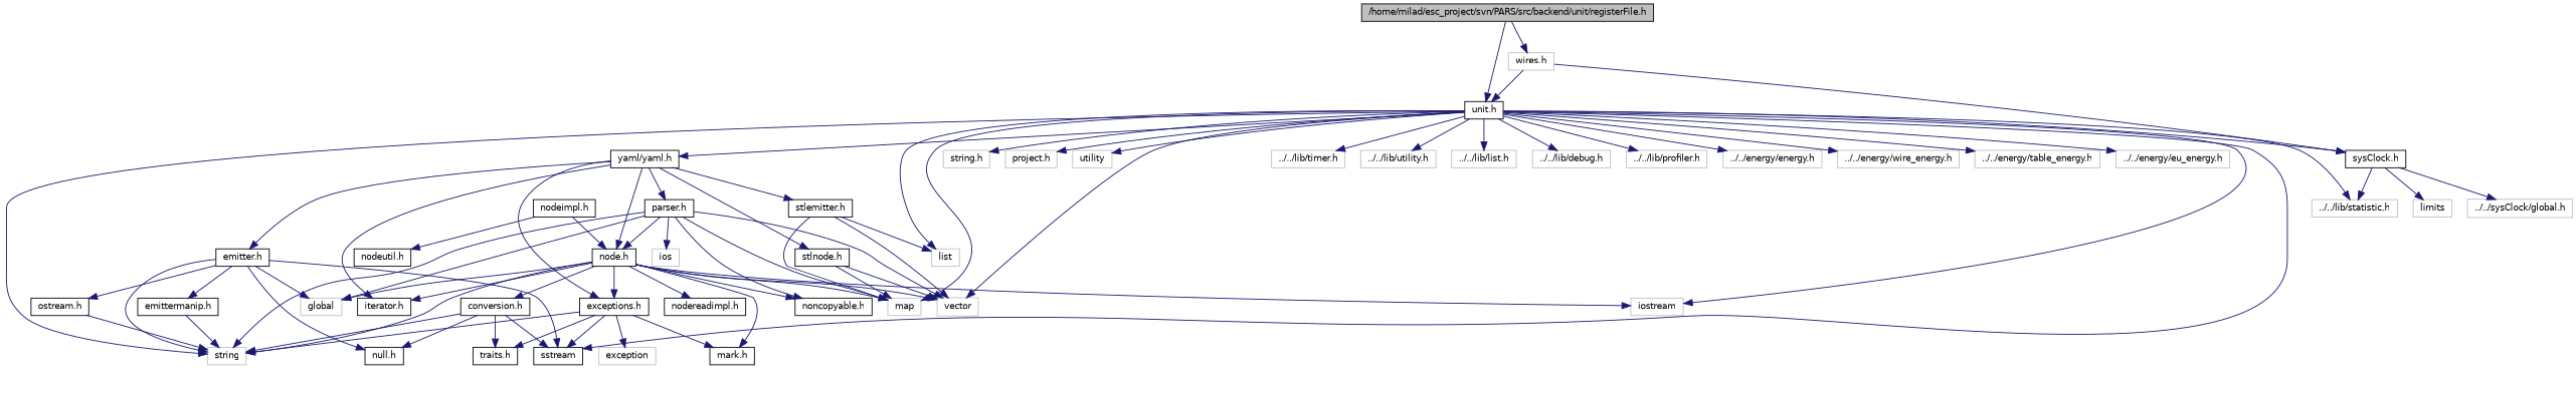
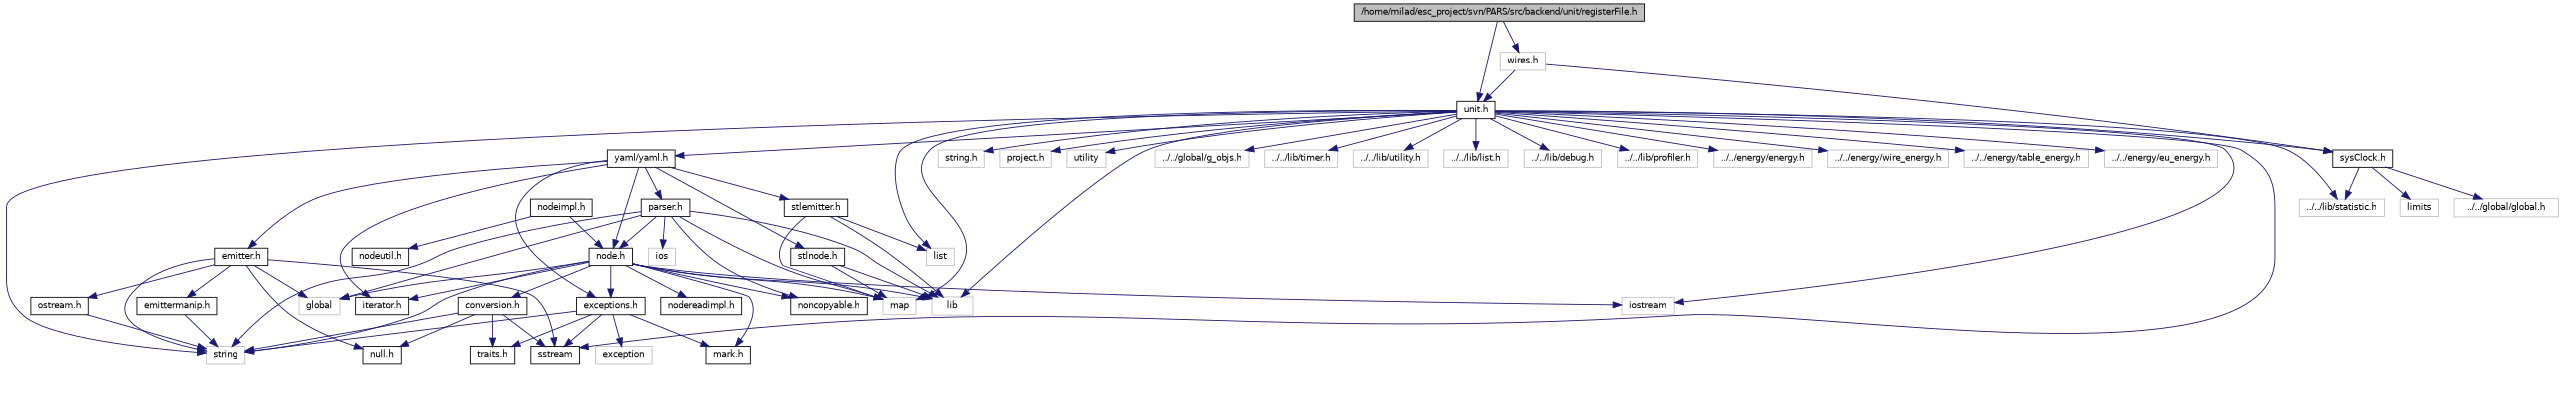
  digraph {
    fontname="DejaVu Sans"
    node [color=grey75 fillcolor=white fontname="DejaVu Sans" fontsize=10 shape=record style=filled]
    edge [color=midnightblue fontname="DejaVu Sans" fontsize=10 labelfontname=Helvetica labelfontsize=10 style=solid]
    n1 [color=black fillcolor=grey75 fontcolor=black height=0.2 label="/home/milad/esc_project/svn/PARS/src/backend/unit/registerFile.h" width=0.4]
    n2 [color=black height=0.2 label="unit.h" width=0.4]
    n3 [height=0.2 label="wires.h" width=0.4]
    n4 [height=0.2 label=map width=0.4]
    n5 [height=0.2 label=list width=0.4]
-   n6 [height=0.2 label=vector width=0.4]
+   n6 [height=0.2 label=lib width=0.4]
    n7 [height=0.2 label=string width=0.4]
    n8 [height=0.2 label="string.h" width=0.4]
    n9 [height=0.2 label="project.h" width=0.4]
    n10 [height=0.2 label=utility width=0.4]
    n11 [height=0.2 label=iostream width=0.4]
    n12 [color=black height=0.2 label=sstream width=0.4]
    n13 [color=black height=0.2 label="yaml/yaml.h" width=0.4]
    n14 [color=black height=0.2 label="sysClock.h" width=0.4]
    n15 [height=0.2 label="../../lib/statistic.h" width=0.4]
+   n16 [height=0.2 label="../../global/g_objs.h" width=0.4]
    n17 [height=0.2 label="../../lib/timer.h" width=0.4]
    n18 [height=0.2 label="../../lib/utility.h" width=0.4]
    n19 [height=0.2 label="../../lib/list.h" width=0.4]
    n20 [height=0.2 label="../../lib/debug.h" width=0.4]
    n21 [height=0.2 label="../../lib/profiler.h" width=0.4]
    n22 [height=0.2 label="../../energy/energy.h" width=0.4]
    n23 [height=0.2 label="../../energy/wire_energy.h" width=0.4]
    n24 [height=0.2 label="../../energy/table_energy.h" width=0.4]
    n25 [height=0.2 label="../../energy/eu_energy.h" width=0.4]
    n26 [color=black height=0.2 label="parser.h" width=0.4]
    n27 [color=black height=0.2 label="node.h" width=0.4]
    n28 [color=black height=0.2 label="exceptions.h" width=0.4]
    n29 [color=black height=0.2 label="iterator.h" width=0.4]
    n30 [color=black height=0.2 label="stlnode.h" width=0.4]
    n31 [color=black height=0.2 label="emitter.h" width=0.4]
    n32 [color=black height=0.2 label="stlemitter.h" width=0.4]
-   n33 [height=0.2 label="../../sysClock/global.h" width=0.4]
+   n33 [height=0.2 label="../../global/global.h" width=0.4]
    n34 [height=0.2 label=limits width=0.4]
    n35 [color=black height=0.2 label="noncopyable.h" width=0.4]
    n36 [height=0.2 label=global width=0.4]
    n37 [height=0.2 label=ios width=0.4]
    n38 [color=black height=0.2 label="conversion.h" width=0.4]
    n39 [color=black height=0.2 label="mark.h" width=0.4]
    n40 [color=black height=0.2 label="nodereadimpl.h" width=0.4]
    n41 [color=black height=0.2 label="traits.h" width=0.4]
    n42 [height=0.2 label=exception width=0.4]
    n43 [color=black height=0.2 label="null.h" width=0.4]
    n44 [color=black height=0.2 label="emittermanip.h" width=0.4]
    n45 [color=black height=0.2 label="ostream.h" width=0.4]
    n46 [color=black height=0.2 label="nodeimpl.h" width=0.4]
    n47 [color=black height=0.2 label="nodeutil.h" width=0.4]
    n1 -> n2
    n1 -> n3
    n2 -> n4
    n2 -> n5
    n2 -> n6
    n2 -> n7
    n2 -> n8
    n2 -> n9
    n2 -> n10
    n2 -> n11
    n2 -> n12
    n2 -> n13
    n2 -> n14
    n2 -> n15
+   n2 -> n16
    n2 -> n17
    n2 -> n18
    n2 -> n19
    n2 -> n20
    n2 -> n21
    n2 -> n22
    n2 -> n23
    n2 -> n24
    n2 -> n25
    n3 -> n2
    n3 -> n14
    n13 -> n26
    n13 -> n27
    n13 -> n28
    n13 -> n29
    n13 -> n30
    n13 -> n31
    n13 -> n32
    n14 -> n15
    n14 -> n33
    n14 -> n34
    n26 -> n4
    n26 -> n6
    n26 -> n7
    n26 -> n27
    n26 -> n35
    n26 -> n36
    n26 -> n37
    n27 -> n4
    n27 -> n6
    n27 -> n7
    n27 -> n11
    n27 -> n28
    n27 -> n29
    n27 -> n35
    n27 -> n36
    n27 -> n38
    n27 -> n39
    n27 -> n40
    n28 -> n7
    n28 -> n12
    n28 -> n39
    n28 -> n41
    n28 -> n42
    n30 -> n4
    n30 -> n6
    n31 -> n7
    n31 -> n12
    n31 -> n36
    n31 -> n43
    n31 -> n44
    n31 -> n45
    n32 -> n4
    n32 -> n5
    n32 -> n6
    n38 -> n7
    n38 -> n12
    n38 -> n41
    n38 -> n43
    n44 -> n7
    n45 -> n7
    n46 -> n27
    n46 -> n47
  }
